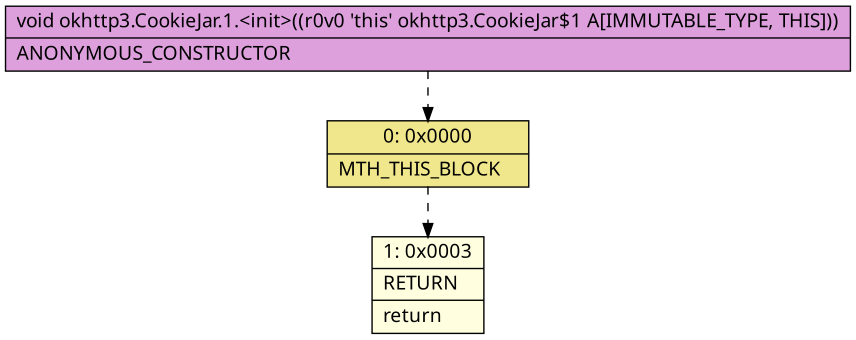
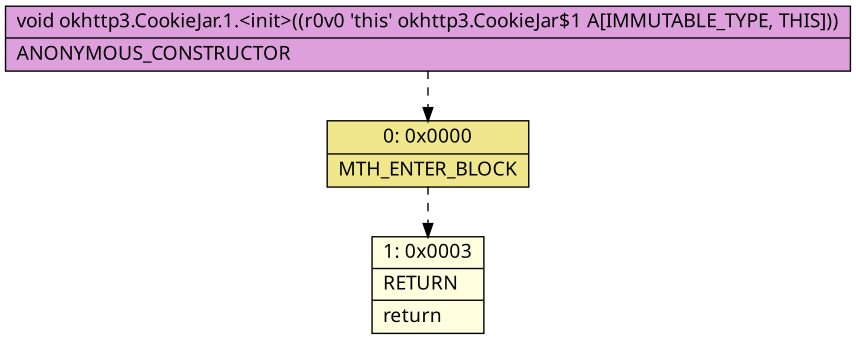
  digraph {
    fontname="Noto Sans"
    node [shape=record style=filled fontname="Noto Sans"]
    edge [style=dashed fontname="Noto Sans"]
-   n1 [label="{0\:\ 0x0000|MTH_THIS_BLOCK\l}" fillcolor=khaki]
+   n1 [label="{0\:\ 0x0000|MTH_ENTER_BLOCK\l}" fillcolor=khaki]
    n2 [label="{1\:\ 0x0003|RETURN\l|return\l}" fillcolor=lightyellow]
    n3 [label="{void okhttp3.CookieJar.1.\<init\>((r0v0 'this' okhttp3.CookieJar$1 A[IMMUTABLE_TYPE, THIS]))  | ANONYMOUS_CONSTRUCTOR\l}" fillcolor=plum]
    n1 -> n2
    n3 -> n1
  }
